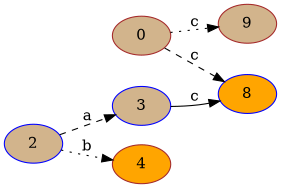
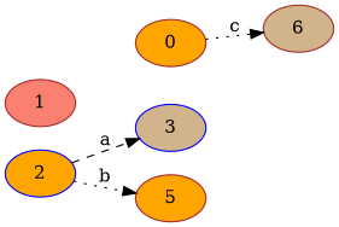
  strict digraph {
    rankdir=LR
    node [color=brown fillcolor=tan style=filled]
    edge [style=dotted]
-   0
-   6 [label=9]
-   8 [color=blue fillcolor=orange]
-   2 [color=blue]
+   0 [fillcolor=orange]
+   6
+   2 [color=blue fillcolor=orange]
    3 [color=blue]
-   5 [fillcolor=orange label=4]
+   5 [fillcolor=orange]
+   1 [fillcolor=salmon]
    0 -> 6 [label=c]
-   0 -> 8 [label=c style=dashed]
    2 -> 3 [label=a style=dashed]
    2 -> 5 [label=b]
-   3 -> 8 [label=c style=solid]
  }
